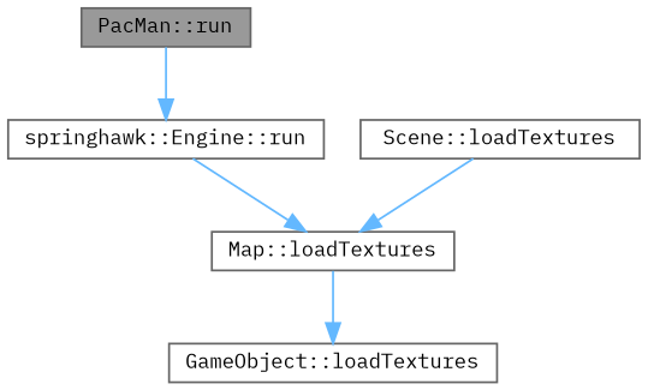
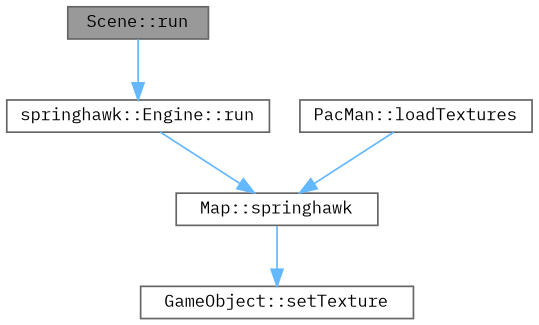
  digraph {
    fontname="IBM Plex Mono"
    rankdir=TB
    node [color=grey40 fillcolor=white fontname="IBM Plex Mono" fontsize=10 shape=box style=filled]
    edge [color=steelblue1 fontname="IBM Plex Mono" fontsize=10 labelfontname=Helvetica labelfontsize=10 style=solid]
-   n1 [color=gray40 fillcolor=grey60 fontcolor=black height=0.2 label="PacMan::run" width=0.4]
+   n1 [color=gray40 fillcolor=grey60 fontcolor=black height=0.2 label="Scene::run" width=0.4]
    n2 [height=0.2 label="springhawk::Engine::run" width=0.4]
-   n3 [height=0.2 label="Map::loadTextures" width=0.4]
-   n4 [height=0.2 label="Scene::loadTextures" width=0.4]
-   n5 [height=0.2 label="GameObject::loadTextures" width=0.4]
+   n3 [height=0.2 label="Map::springhawk" width=0.4]
+   n4 [height=0.2 label="PacMan::loadTextures" width=0.4]
+   n5 [height=0.2 label="GameObject::setTexture" width=0.4]
    n1 -> n2
    n2 -> n3
    n3 -> n5
    n4 -> n3
  }
